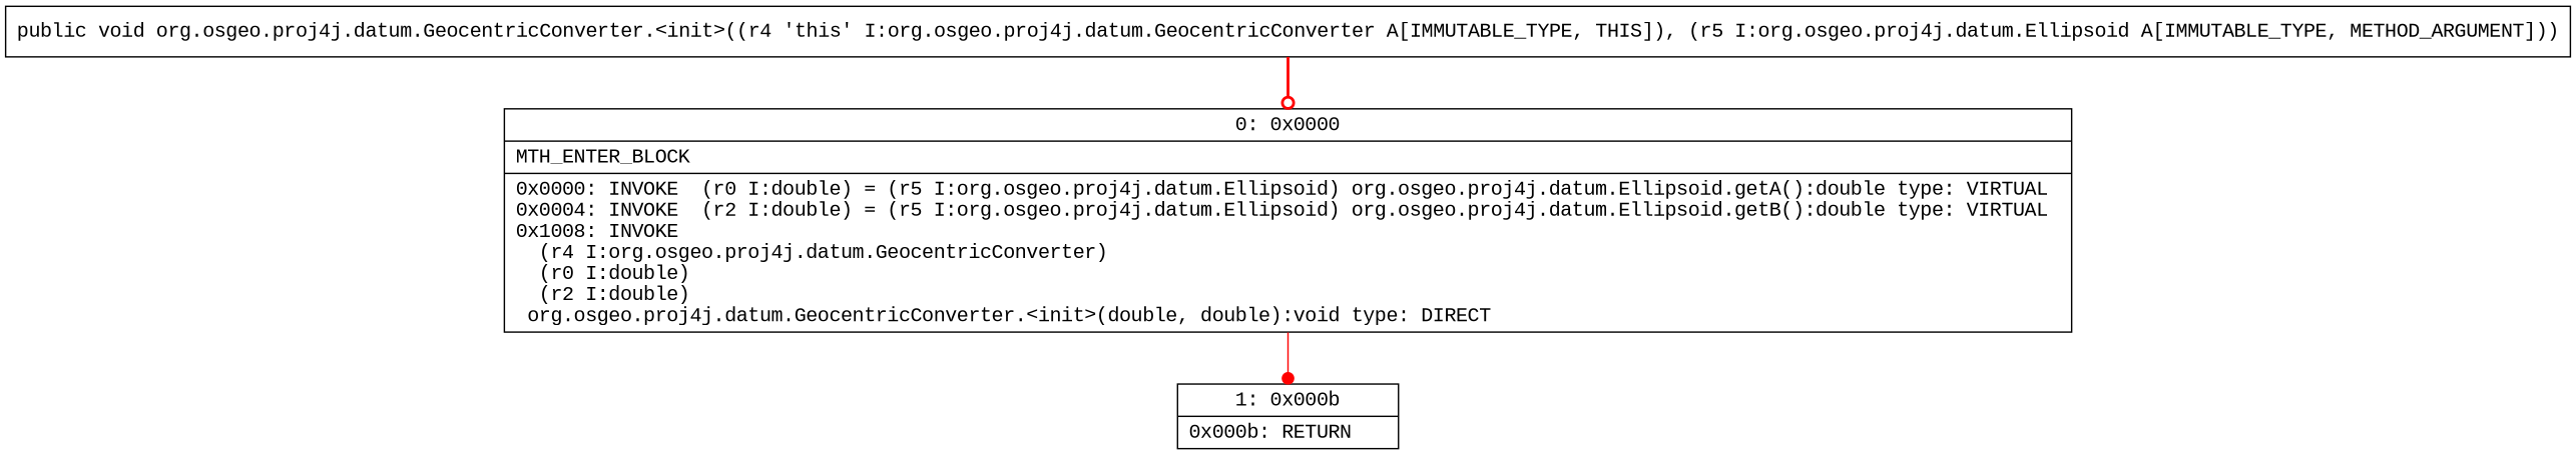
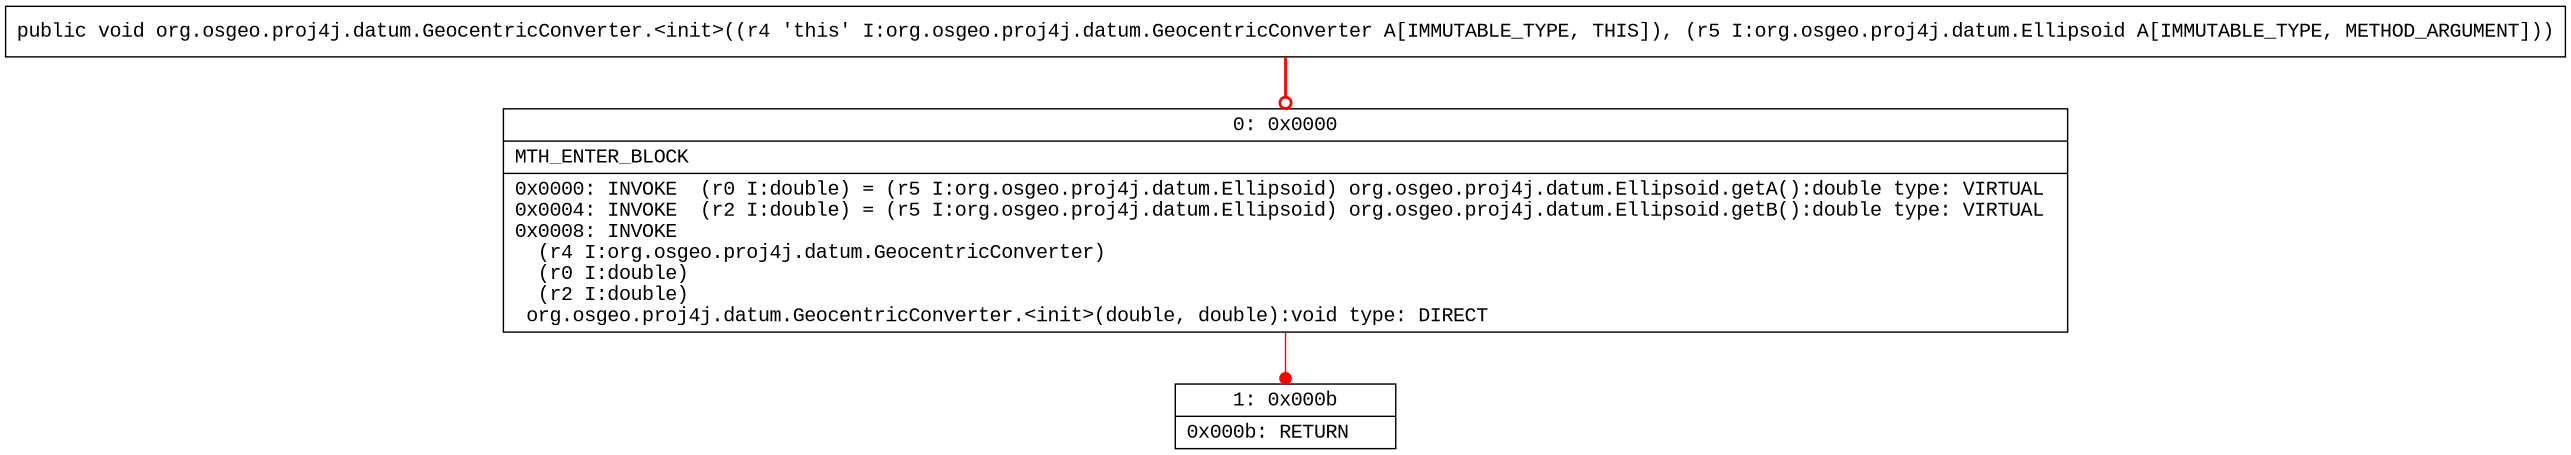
  digraph {
    fontname="Liberation Mono"
    node [shape=record fontname="Liberation Mono"]
    edge [color=red fontname="Liberation Mono"]
-   n1 [label="{0\:\ 0x0000|MTH_ENTER_BLOCK\l|0x0000: INVOKE  (r0 I:double) = (r5 I:org.osgeo.proj4j.datum.Ellipsoid) org.osgeo.proj4j.datum.Ellipsoid.getA():double type: VIRTUAL \l0x0004: INVOKE  (r2 I:double) = (r5 I:org.osgeo.proj4j.datum.Ellipsoid) org.osgeo.proj4j.datum.Ellipsoid.getB():double type: VIRTUAL \l0x1008: INVOKE  \l  (r4 I:org.osgeo.proj4j.datum.GeocentricConverter)\l  (r0 I:double)\l  (r2 I:double)\l org.osgeo.proj4j.datum.GeocentricConverter.\<init\>(double, double):void type: DIRECT \l}"]
+   n1 [label="{0\:\ 0x0000|MTH_ENTER_BLOCK\l|0x0000: INVOKE  (r0 I:double) = (r5 I:org.osgeo.proj4j.datum.Ellipsoid) org.osgeo.proj4j.datum.Ellipsoid.getA():double type: VIRTUAL \l0x0004: INVOKE  (r2 I:double) = (r5 I:org.osgeo.proj4j.datum.Ellipsoid) org.osgeo.proj4j.datum.Ellipsoid.getB():double type: VIRTUAL \l0x0008: INVOKE  \l  (r4 I:org.osgeo.proj4j.datum.GeocentricConverter)\l  (r0 I:double)\l  (r2 I:double)\l org.osgeo.proj4j.datum.GeocentricConverter.\<init\>(double, double):void type: DIRECT \l}"]
    n2 [label="{1\:\ 0x000b|0x000b: RETURN   \l}"]
    n3 [label="{public void org.osgeo.proj4j.datum.GeocentricConverter.\<init\>((r4 'this' I:org.osgeo.proj4j.datum.GeocentricConverter A[IMMUTABLE_TYPE, THIS]), (r5 I:org.osgeo.proj4j.datum.Ellipsoid A[IMMUTABLE_TYPE, METHOD_ARGUMENT])) }"]
    n1 -> n2 [style=solid arrowhead=dot]
    n3 -> n1 [style=bold arrowhead=odot]
  }
